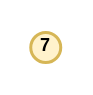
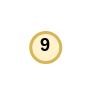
  <mxCell id="0" />
  <mxCell id="1" parent="0" />
  <mxCell id="2" value="" style="group;fontStyle=1" parent="1" vertex="1" connectable="0"><mxGeometry x="20" y="20" width="20" height="21" as="geometry" /></mxCell>
  <mxCell id="3" value="" style="ellipse;whiteSpace=wrap;html=1;aspect=fixed;fillColor=#fff2cc;strokeColor=#d6b656;strokeWidth=2;fontStyle=1" parent="2" vertex="1"><mxGeometry y="1" width="20" height="20" as="geometry" /></mxCell>
- <mxCell id="4" value="7" style="text;html=1;strokeColor=none;fillColor=none;align=center;verticalAlign=middle;whiteSpace=wrap;rounded=0;fontStyle=1" parent="2" vertex="1"><mxGeometry x="5" width="10" height="20" as="geometry" /></mxCell>
+ <mxCell id="4" value="9" style="text;html=1;strokeColor=none;fillColor=none;align=center;verticalAlign=middle;whiteSpace=wrap;rounded=0;fontStyle=1" parent="2" vertex="1"><mxGeometry x="5" width="10" height="20" as="geometry" /></mxCell>
